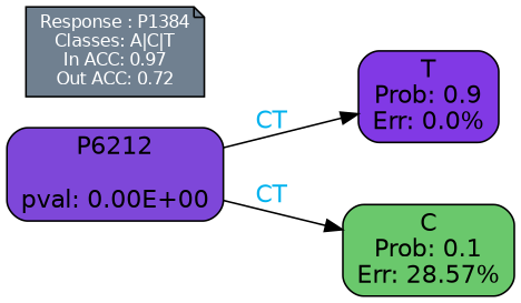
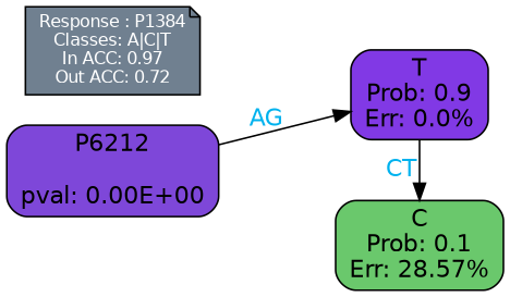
  digraph {
    rankdir=LR
    ranksep=equally
    splines=polylines
    node [color=black fontname=helvetica shape=box style="filled, rounded"]
    edge [fontcolor=deepskyblue2 fontname=helvetica]
    n1 [fillcolor="#8139e5" label="T\nProb: 0.9\nErr: 0.0%"]
    n2 [fillcolor="#6ac86c" label="C\nProb: 0.1\nErr: 28.57%"]
    n3 [align=left fillcolor=slategray fontcolor=white fontsize=10 label="Response : P1384\nClasses: A|C|T\nIn ACC: 0.97\nOut ACC: 0.72\n" shape=note style=filled]
    n4 [fillcolor="#7e47d9" label="P6212\n\npval: 0.00E+00"]
    subgraph sub_1 {
      rank=same
      n1
      n2
    }
    subgraph sub_2 {
      rank=same
      n3
      n4
    }
-   n4 -> n1 [label=CT]
-   n4 -> n2 [label=CT]
+   n4 -> n1 [label=AG]
+   n1 -> n2 [label=CT]
  }
